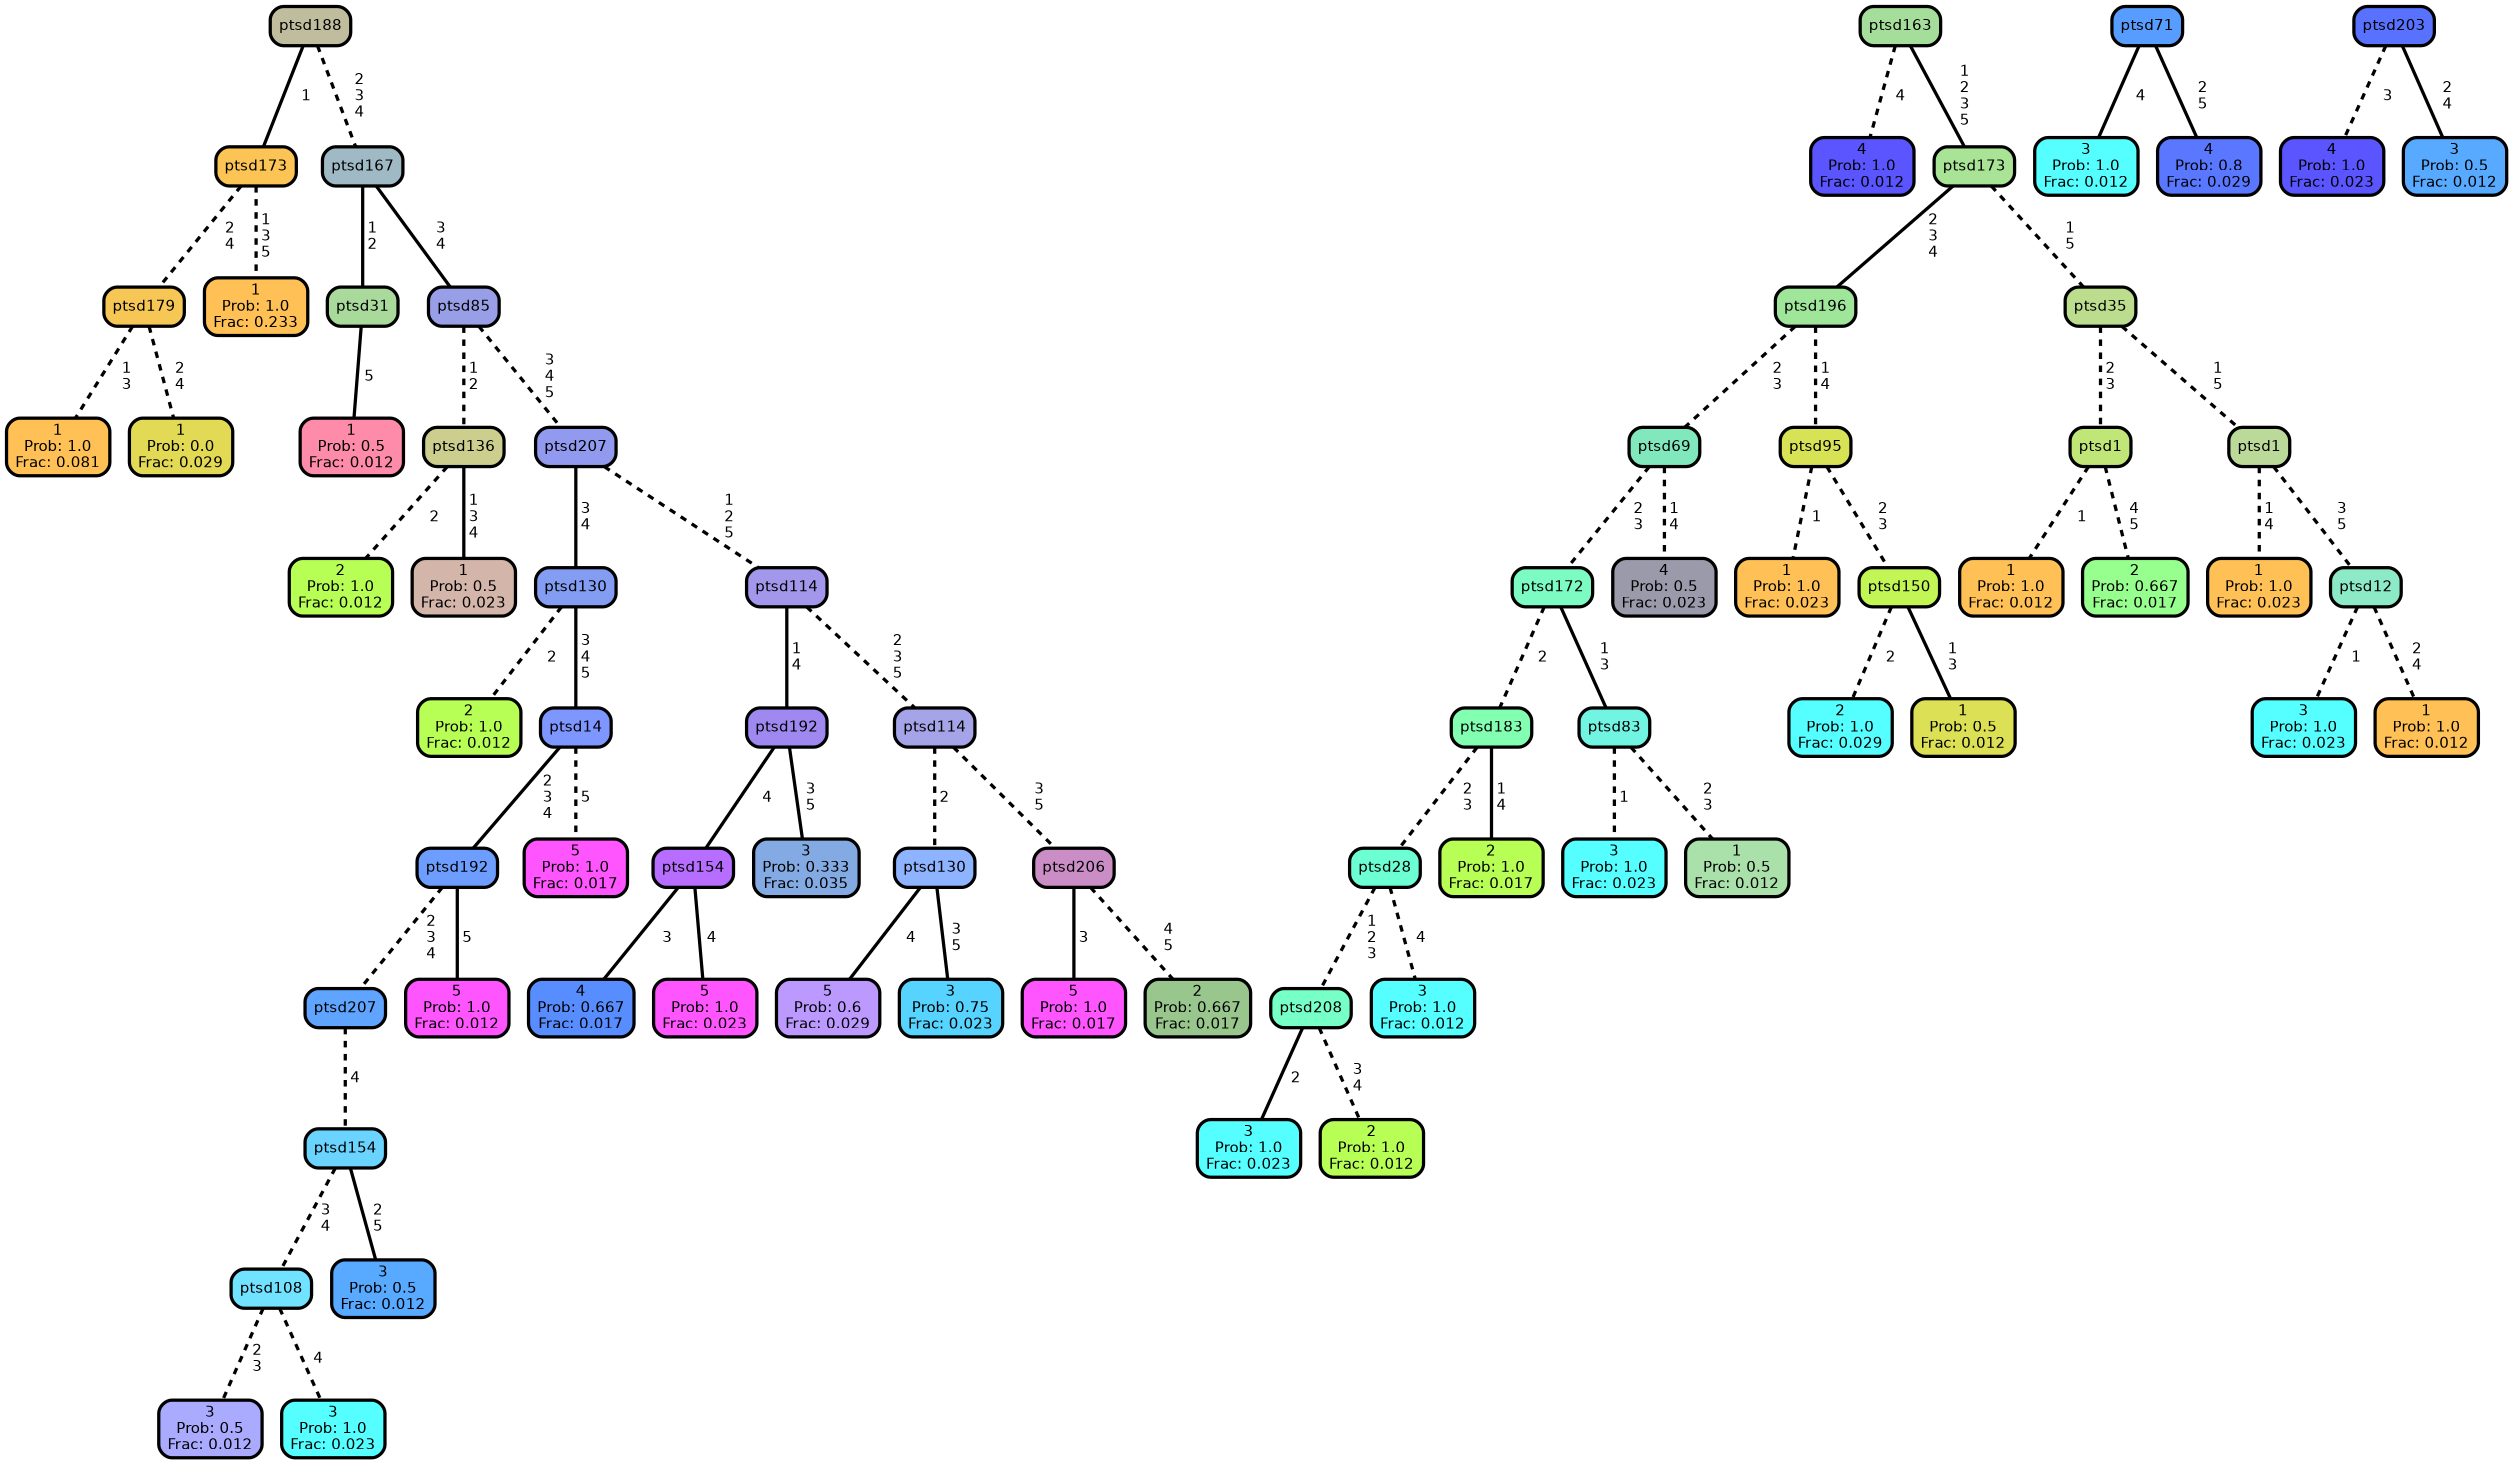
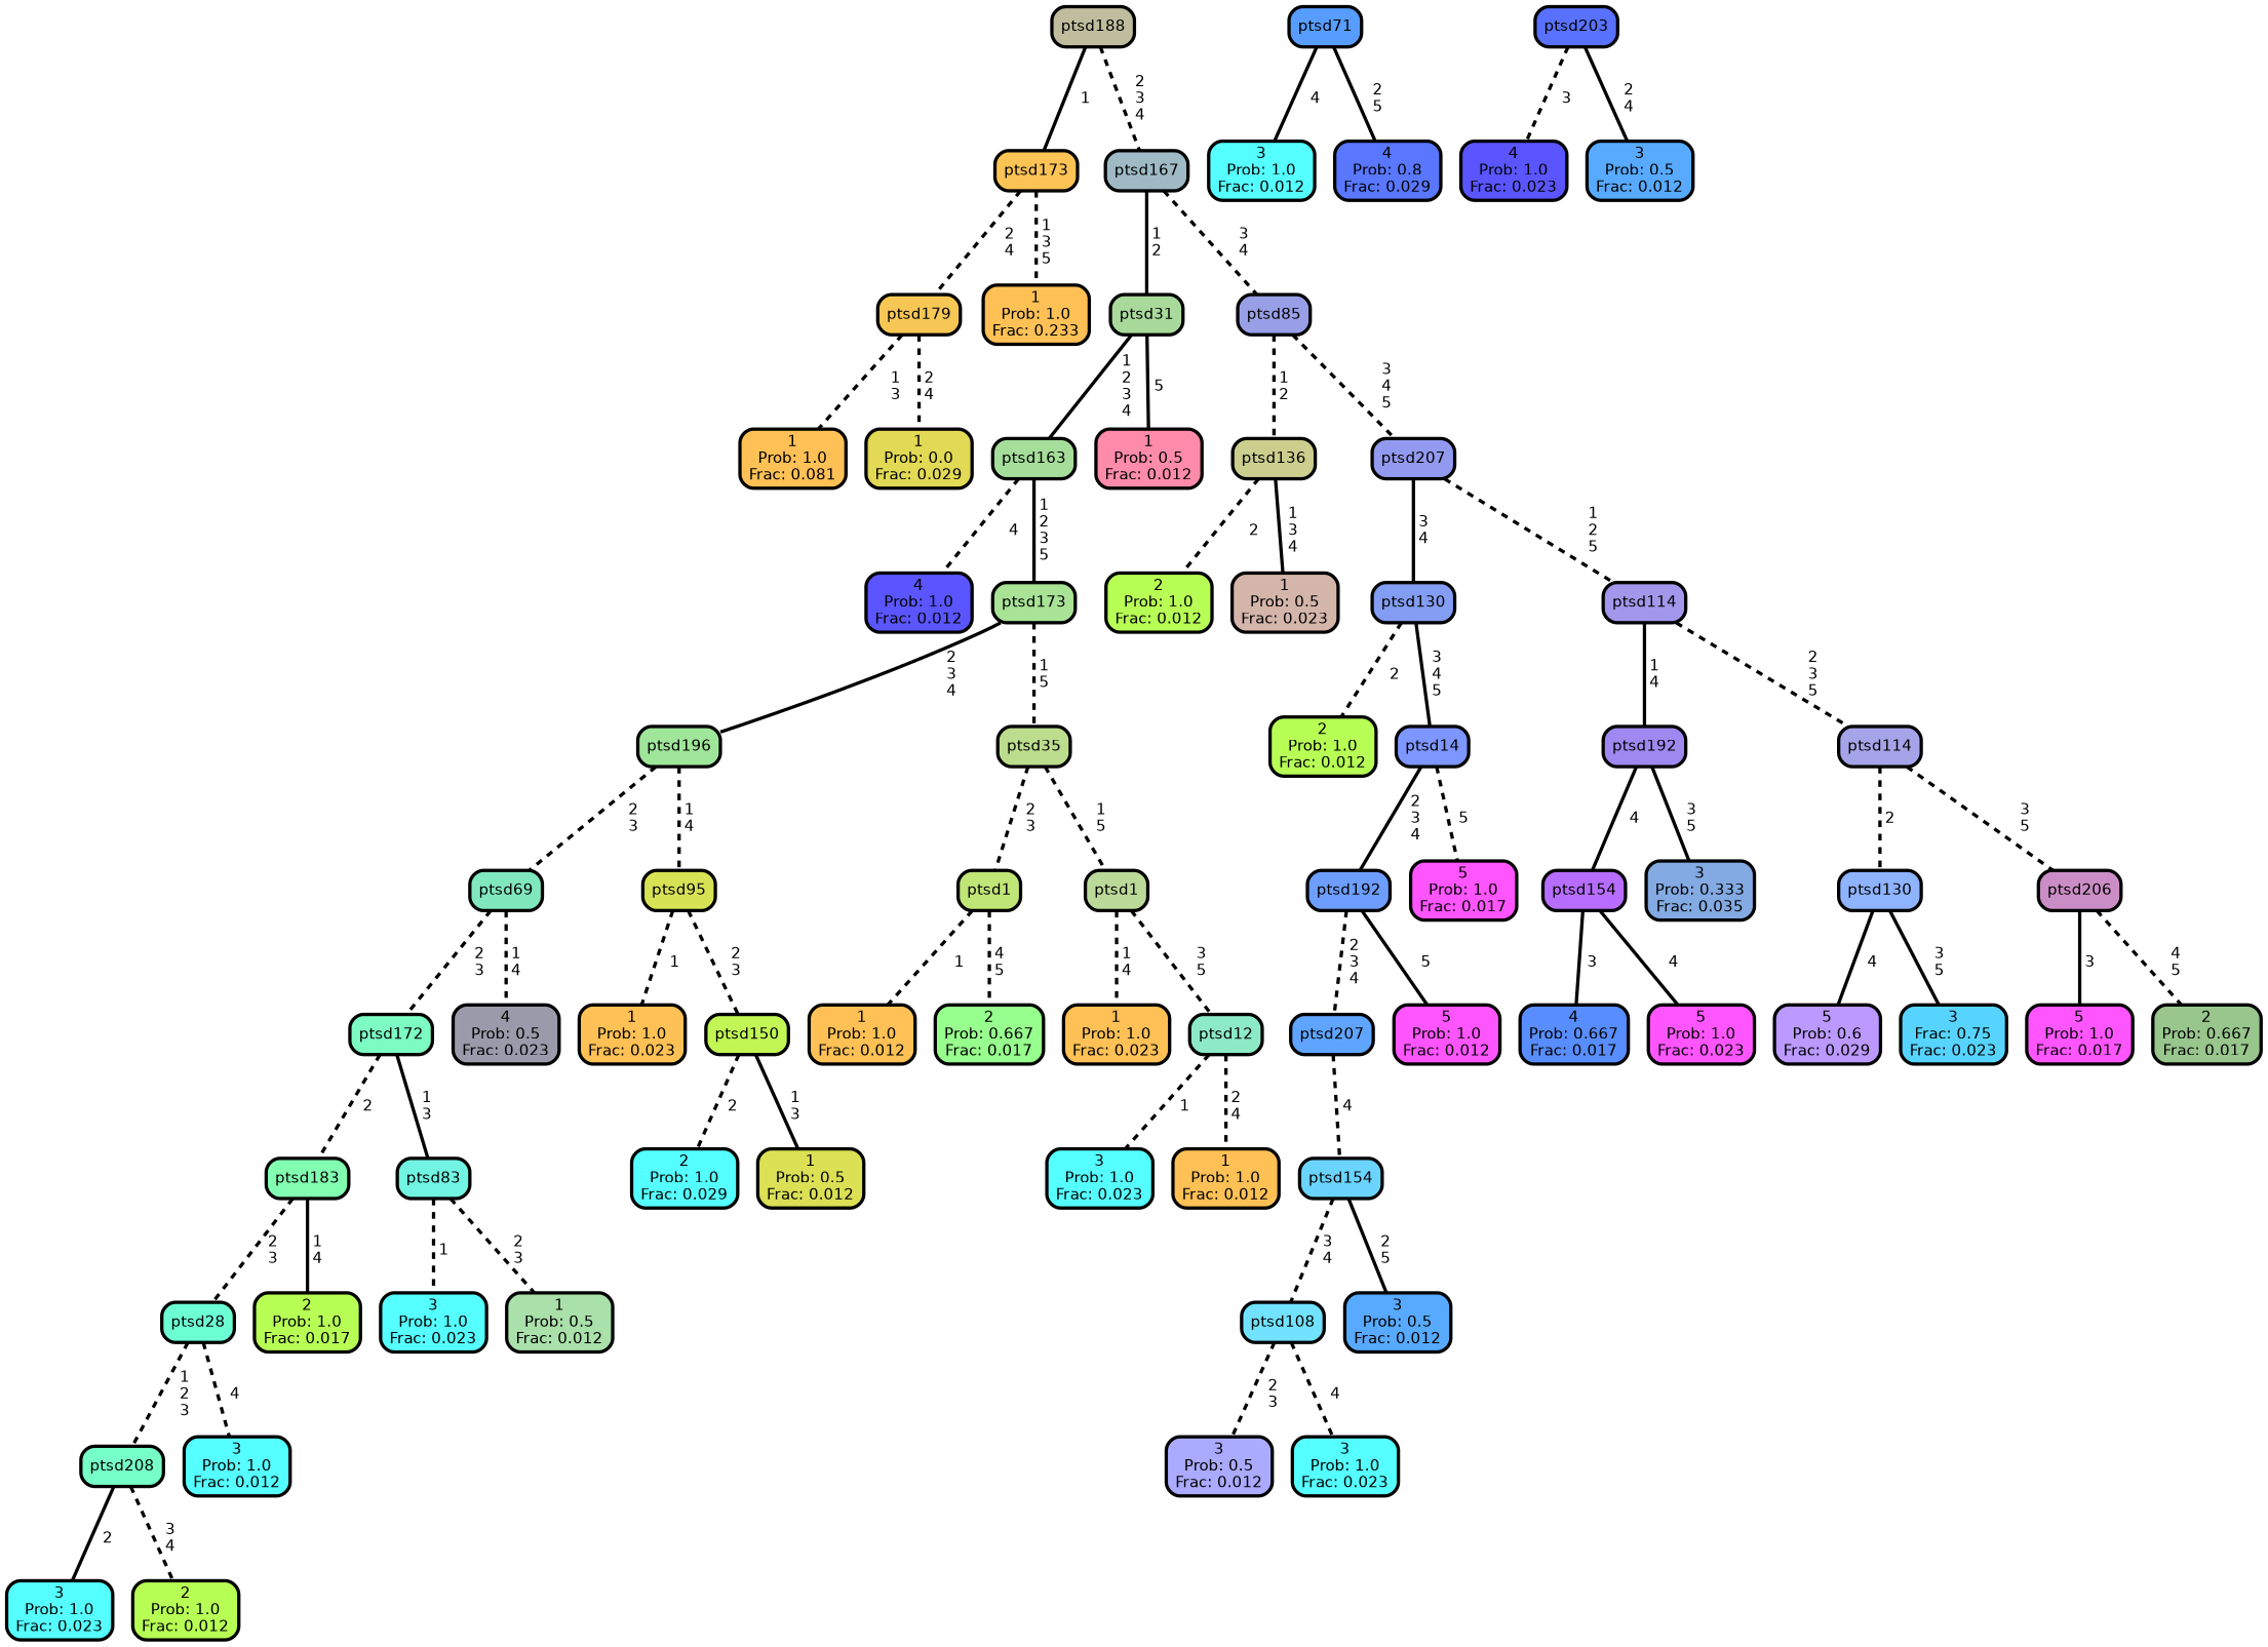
  graph {
    ranksep="0 equally"
    splines=straight
    node [color=black fillcolor="#55ffff" fontcolor=black fontname=helvetica penwidth=3 shape=box style="filled, rounded"]
    edge [color=black fontname=helvetica penwidth=3 style=dashed]
    n1 [fillcolor="#ffc155" label="1\nProb: 1.0\nFrac: 0.081"]
    n2 [fillcolor="#f7c755" label=ptsd179]
    n3 [fillcolor="#e2d955" label="1\nProb: 0.0\nFrac: 0.029"]
    n4 [fillcolor="#fcc355" label=ptsd173]
    n5 [fillcolor="#ffc155" label="1\nProb: 1.0\nFrac: 0.233"]
    n6 [fillcolor="#bfbd9e" label=ptsd188]
    n7 [fillcolor="#9fbac4" label=ptsd167]
    n8 [fillcolor="#a9da9b" label=ptsd31]
    n9 [fillcolor="#989fe6" label=ptsd85]
    n10 [fillcolor="#5a55ff" label="4\nProb: 1.0\nFrac: 0.012"]
    n11 [fillcolor="#a5de9a" label=ptsd163]
    n12 [fillcolor="#a8e396" label=ptsd173]
    n13 [fillcolor="#9fe69a" label=ptsd196]
    n14 [fillcolor="#bcdd8d" label=ptsd35]
    n15 [label="3\nProb: 1.0\nFrac: 0.023"]
    n16 [fillcolor="#76ffc6" label=ptsd208]
    n17 [fillcolor="#b8ff55" label="2\nProb: 1.0\nFrac: 0.012"]
    n18 [fillcolor="#6dffd4" label=ptsd28]
    n19 [label="3\nProb: 1.0\nFrac: 0.012"]
    n20 [fillcolor="#82ffb1" label=ptsd183]
    n21 [fillcolor="#b8ff55" label="2\nProb: 1.0\nFrac: 0.017"]
    n22 [fillcolor="#7cfbc3" label=ptsd172]
    n23 [fillcolor="#71f4e2" label=ptsd83]
    n24 [label="3\nProb: 1.0\nFrac: 0.023"]
    n25 [fillcolor="#aae0aa" label="1\nProb: 0.5\nFrac: 0.012"]
    n26 [fillcolor="#81e8be" label=ptsd69]
    n27 [fillcolor="#9a9aaa" label="4\nProb: 0.5\nFrac: 0.023"]
    n28 [fillcolor="#d8e255" label=ptsd95]
    n29 [fillcolor="#ffc155" label="1\nProb: 1.0\nFrac: 0.023"]
    n30 [fillcolor="#c2f655" label=ptsd150]
    n31 [label="2\nProb: 1.0\nFrac: 0.029"]
    n32 [fillcolor="#dbe055" label="1\nProb: 0.5\nFrac: 0.012"]
    n33 [fillcolor="#c0e677" label=ptsd1]
    n34 [fillcolor="#bbd999" label=ptsd1]
    n35 [fillcolor="#ffc155" label="1\nProb: 1.0\nFrac: 0.012"]
    n36 [fillcolor="#97ff8d" label="2\nProb: 0.667\nFrac: 0.017"]
    n37 [fillcolor="#ffc155" label="1\nProb: 1.0\nFrac: 0.023"]
    n38 [fillcolor="#8deac6" label=ptsd12]
    n39 [label="3\nProb: 1.0\nFrac: 0.023"]
    n40 [fillcolor="#ffc155" label="1\nProb: 1.0\nFrac: 0.012"]
    n41 [fillcolor="#ff8baa" label="1\nProb: 0.5\nFrac: 0.012"]
    n42 [fillcolor="#cbce8d" label=ptsd136]
    n43 [fillcolor="#929aef" label=ptsd207]
    n44 [fillcolor="#b8ff55" label="2\nProb: 1.0\nFrac: 0.012"]
    n45 [fillcolor="#d4b5aa" label="1\nProb: 0.5\nFrac: 0.023"]
    n46 [fillcolor="#829df2" label=ptsd130]
    n47 [fillcolor="#a397ec" label=ptsd114]
    n48 [fillcolor="#b8ff55" label="2\nProb: 1.0\nFrac: 0.012"]
    n49 [fillcolor="#7e96ff" label=ptsd14]
    n50 [fillcolor="#6d9eff" label=ptsd192]
    n51 [fillcolor="#ff55ff" label="5\nProb: 1.0\nFrac: 0.017"]
    n52 [label="3\nProb: 1.0\nFrac: 0.012"]
    n53 [fillcolor="#579dff" label=ptsd71]
    n54 [fillcolor="#5977ff" label="4\nProb: 0.8\nFrac: 0.029"]
    n55 [fillcolor="#5971ff" label=ptsd203]
    n56 [fillcolor="#5a55ff" label="4\nProb: 1.0\nFrac: 0.023"]
    n57 [fillcolor="#57aaff" label="3\nProb: 0.5\nFrac: 0.012"]
    n58 [fillcolor="#5fa5ff" label=ptsd207]
    n59 [fillcolor="#6ad4ff" label=ptsd154]
    n60 [fillcolor="#71e2ff" label=ptsd108]
    n61 [fillcolor="#57aaff" label="3\nProb: 0.5\nFrac: 0.012"]
    n62 [fillcolor="#aaaaff" label="3\nProb: 0.5\nFrac: 0.012"]
    n63 [label="3\nProb: 1.0\nFrac: 0.023"]
    n64 [fillcolor="#ff55ff" label="5\nProb: 1.0\nFrac: 0.012"]
    n65 [fillcolor="#9f89f1" label=ptsd192]
    n66 [fillcolor="#a6a4e8" label=ptsd114]
    n67 [fillcolor="#588dff" label="4\nProb: 0.667\nFrac: 0.017"]
    n68 [fillcolor="#b76dff" label=ptsd154]
    n69 [fillcolor="#ff55ff" label="5\nProb: 1.0\nFrac: 0.023"]
    n70 [fillcolor="#83aae2" label="3\nProb: 0.333\nFrac: 0.035"]
    n71 [fillcolor="#8eb3ff" label=ptsd130]
    n72 [fillcolor="#cb8dc6" label=ptsd206]
    n73 [fillcolor="#bb99ff" label="5\nProb: 0.6\nFrac: 0.029"]
-   n74 [fillcolor="#56d4ff" label="3\nProb: 0.75\nFrac: 0.023"]
+   n74 [fillcolor="#56d4ff" label="3\nFrac: 0.75\nFrac: 0.023"]
    n75 [fillcolor="#ff55ff" label="5\nProb: 1.0\nFrac: 0.017"]
    n76 [fillcolor="#98c68d" label="2\nProb: 0.667\nFrac: 0.017"]
    subgraph sub_1 {
      rank=same
    }
    n2 -- n1 [label=" 1\n 3"]
    n2 -- n3 [label=" 2\n 4"]
    n4 -- n2 [label=" 2\n 4"]
    n4 -- n5 [label=" 1\n 3\n 5"]
    n6 -- n4 [label=" 1" style=solid]
    n6 -- n7 [label=" 2\n 3\n 4"]
    n7 -- n8 [label=" 1\n 2" style=solid]
-   n7 -- n9 [label=" 3\n 4" style=solid]
+   n7 -- n9 [label=" 3\n 4"]
+   n8 -- n11 [label=" 1\n 2\n 3\n 4" style=solid]
    n8 -- n41 [label=" 5" style=solid]
    n9 -- n42 [label=" 1\n 2"]
    n9 -- n43 [label=" 3\n 4\n 5"]
    n11 -- n10 [label=" 4"]
    n11 -- n12 [label=" 1\n 2\n 3\n 5" style=solid]
    n12 -- n13 [label=" 2\n 3\n 4" style=solid]
    n12 -- n14 [label=" 1\n 5"]
    n13 -- n26 [label=" 2\n 3"]
    n13 -- n28 [label=" 1\n 4"]
    n14 -- n33 [label=" 2\n 3"]
    n14 -- n34 [label=" 1\n 5"]
    n16 -- n15 [label=" 2" style=solid]
    n16 -- n17 [label=" 3\n 4"]
    n18 -- n16 [label=" 1\n 2\n 3"]
    n18 -- n19 [label=" 4"]
    n20 -- n18 [label=" 2\n 3"]
    n20 -- n21 [label=" 1\n 4" style=solid]
    n22 -- n20 [label=" 2"]
    n22 -- n23 [label=" 1\n 3" style=solid]
    n23 -- n24 [label=" 1"]
    n23 -- n25 [label=" 2\n 3"]
    n26 -- n22 [label=" 2\n 3"]
    n26 -- n27 [label=" 1\n 4"]
    n28 -- n29 [label=" 1"]
    n28 -- n30 [label=" 2\n 3"]
    n30 -- n31 [label=" 2"]
    n30 -- n32 [label=" 1\n 3" style=solid]
    n33 -- n35 [label=" 1"]
    n33 -- n36 [label=" 4\n 5"]
    n34 -- n37 [label=" 1\n 4"]
    n34 -- n38 [label=" 3\n 5"]
    n38 -- n39 [label=" 1"]
    n38 -- n40 [label=" 2\n 4"]
    n42 -- n44 [label=" 2"]
    n42 -- n45 [label=" 1\n 3\n 4" style=solid]
    n43 -- n46 [label=" 3\n 4" style=solid]
    n43 -- n47 [label=" 1\n 2\n 5"]
    n46 -- n48 [label=" 2"]
    n46 -- n49 [label=" 3\n 4\n 5" style=solid]
    n47 -- n65 [label=" 1\n 4" style=solid]
    n47 -- n66 [label=" 2\n 3\n 5"]
    n49 -- n50 [label=" 2\n 3\n 4" style=solid]
    n49 -- n51 [label=" 5"]
    n50 -- n58 [label=" 2\n 3\n 4"]
    n50 -- n64 [label=" 5" style=solid]
    n53 -- n52 [label=" 4" style=solid]
    n53 -- n54 [label=" 2\n 5" style=solid]
    n55 -- n56 [label=" 3"]
    n55 -- n57 [label=" 2\n 4" style=solid]
    n58 -- n59 [label=" 4"]
    n59 -- n60 [label=" 3\n 4"]
    n59 -- n61 [label=" 2\n 5" style=solid]
    n60 -- n62 [label=" 2\n 3"]
    n60 -- n63 [label=" 4"]
    n65 -- n68 [label=" 4" style=solid]
    n65 -- n70 [label=" 3\n 5" style=solid]
    n66 -- n71 [label=" 2"]
    n66 -- n72 [label=" 3\n 5"]
    n68 -- n67 [label=" 3" style=solid]
    n68 -- n69 [label=" 4" style=solid]
    n71 -- n73 [label=" 4" style=solid]
    n71 -- n74 [label=" 3\n 5" style=solid]
    n72 -- n75 [label=" 3" style=solid]
    n72 -- n76 [label=" 4\n 5"]
  }
